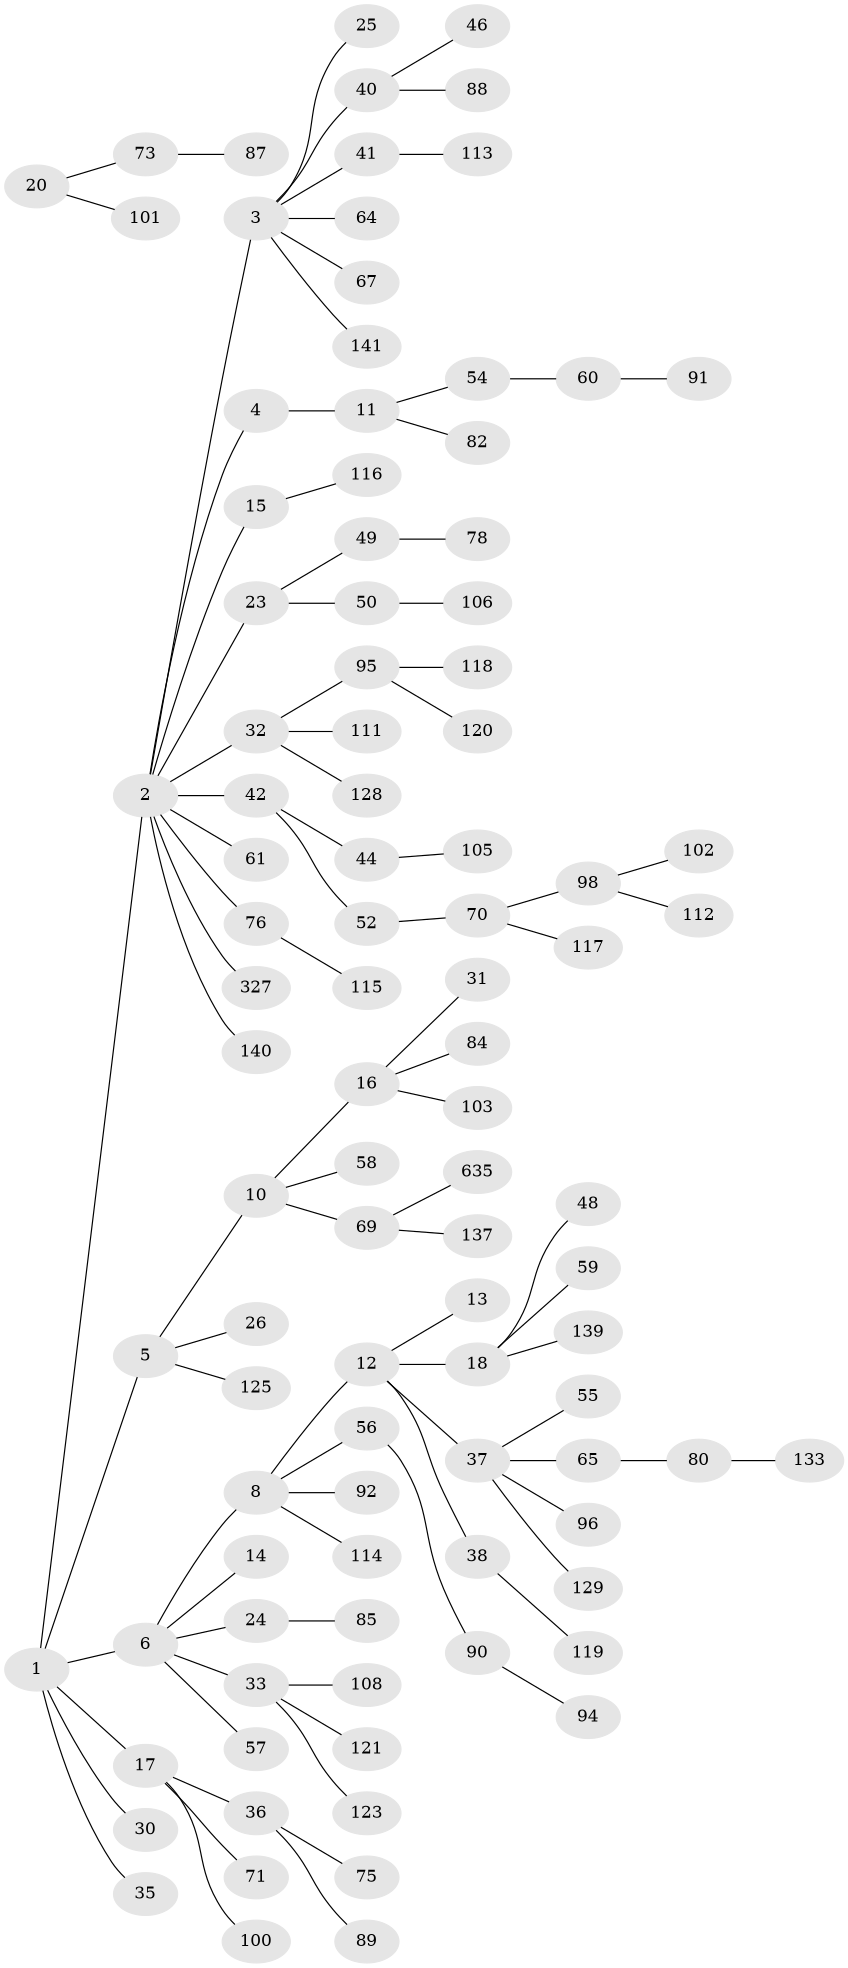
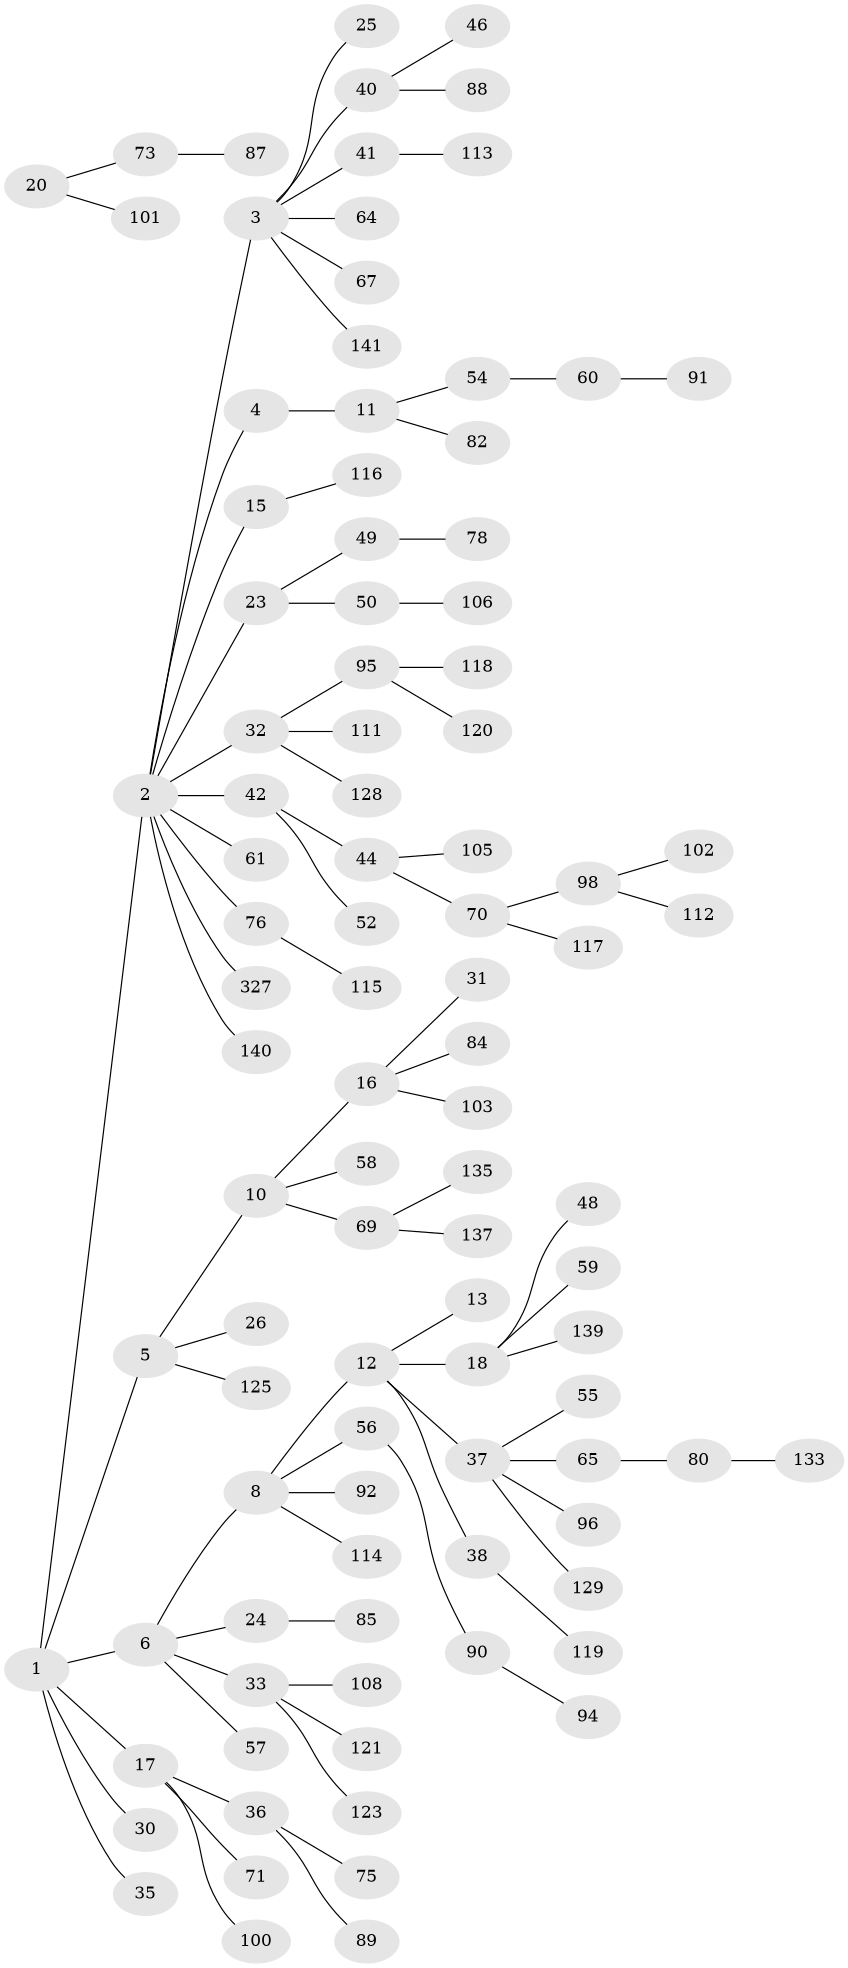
  graph {
    rankdir=LR
    node [color=gray90 style=filled]
    1 [super="+22"]
    2 [super="+9"]
    5 [super="+19"]
    6 [super="+7"]
    17 [super="+72"]
    30
    35
    3 [super="+28"]
    4 [super="+86"]
    15 [super="+122"]
    23 [super="+53"]
    32 [super="+49"]
    42 [super="+74"]
    61
    76 [super="+104"]
    n16 [label=327]
    140
    10 [super="+43"]
    26 [super="+65"]
    125
    8 [super="+21"]
-   14
    24 [super="+39"]
    33 [super="+34"]
    57
    36 [super="+45"]
    71
    100
    25
    40 [super="+51"]
    41 [super="+83"]
    64
    67
    141
    11 [super="+27"]
    116
    73 [super="+107"]
    20
    101
    n40 [label=49 super="+79"]
    50 [super="+81"]
    95 [super="+109"]
    111 [super="+138"]
    128
    44 [super="+66"]
    52 [super="+63"]
    115
    46
    88
    113
    54 [super="+124"]
    82
    16 [super="+136"]
    58
    69 [super="+93"]
    12 [super="+29"]
    56 [super="+132"]
    92
    114
    85
    108
    121
    123
    13
    18 [super="+97"]
    37 [super="+68"]
    38 [super="+130"]
    90 [super="+131"]
    31
    84
    103
-   135 [label=635]
+   135
    137
    60 [super="+110"]
    48
    59
    139
    55
    n79 [label=65]
    96
    129
    119 [super="+126"]
    75
    89
    87
    78
    106
    118
    120
    80
    105
    70 [super="+77"]
    98 [super="+99"]
    117
    91
    94 [super="+134"]
    133
    102
    112
    1 -- 2
    1 -- 5
    1 -- 6
    1 -- 17
    1 -- 30
    1 -- 35
    2 -- 3
    2 -- 4
    2 -- 15
    2 -- 23
    2 -- 32
    2 -- 42
    2 -- 61
    2 -- 76
    2 -- n16
    2 -- 140
    5 -- 10
    5 -- 26
    5 -- 125
    6 -- 8
-   6 -- 14
    6 -- 24
    6 -- 33
    6 -- 57
    17 -- 36
    17 -- 71
    17 -- 100
    3 -- 25
    3 -- 40
    3 -- 41
    3 -- 64
    3 -- 67
    3 -- 141
    4 -- 11
    15 -- 116
    23 -- n40
    23 -- 50
    32 -- 95
    32 -- 111
    32 -- 128
    42 -- 44
    42 -- 52
    76 -- 115
    10 -- 16
    10 -- 58
    10 -- 69
    8 -- 12
    8 -- 56
    8 -- 92
    8 -- 114
    24 -- 85
    33 -- 108
    33 -- 121
    33 -- 123
    36 -- 75
    36 -- 89
    40 -- 46
    40 -- 88
    41 -- 113
    11 -- 54
    11 -- 82
    73 -- 87
    20 -- 73
    20 -- 101
    n40 -- 78
    50 -- 106
    95 -- 118
    95 -- 120
    44 -- 105
-   52 -- 70
+   44 -- 70
    54 -- 60
    16 -- 31
    16 -- 84
    16 -- 103
    69 -- 135
    69 -- 137
    12 -- 13
    12 -- 18
    12 -- 37
    12 -- 38
    56 -- 90
    18 -- 48
    18 -- 59
    18 -- 139
    37 -- 55
    37 -- n79
    37 -- 96
    37 -- 129
    38 -- 119
    90 -- 94
    60 -- 91
    n79 -- 80
    80 -- 133
    70 -- 98
    70 -- 117
    98 -- 102
    98 -- 112
  }
